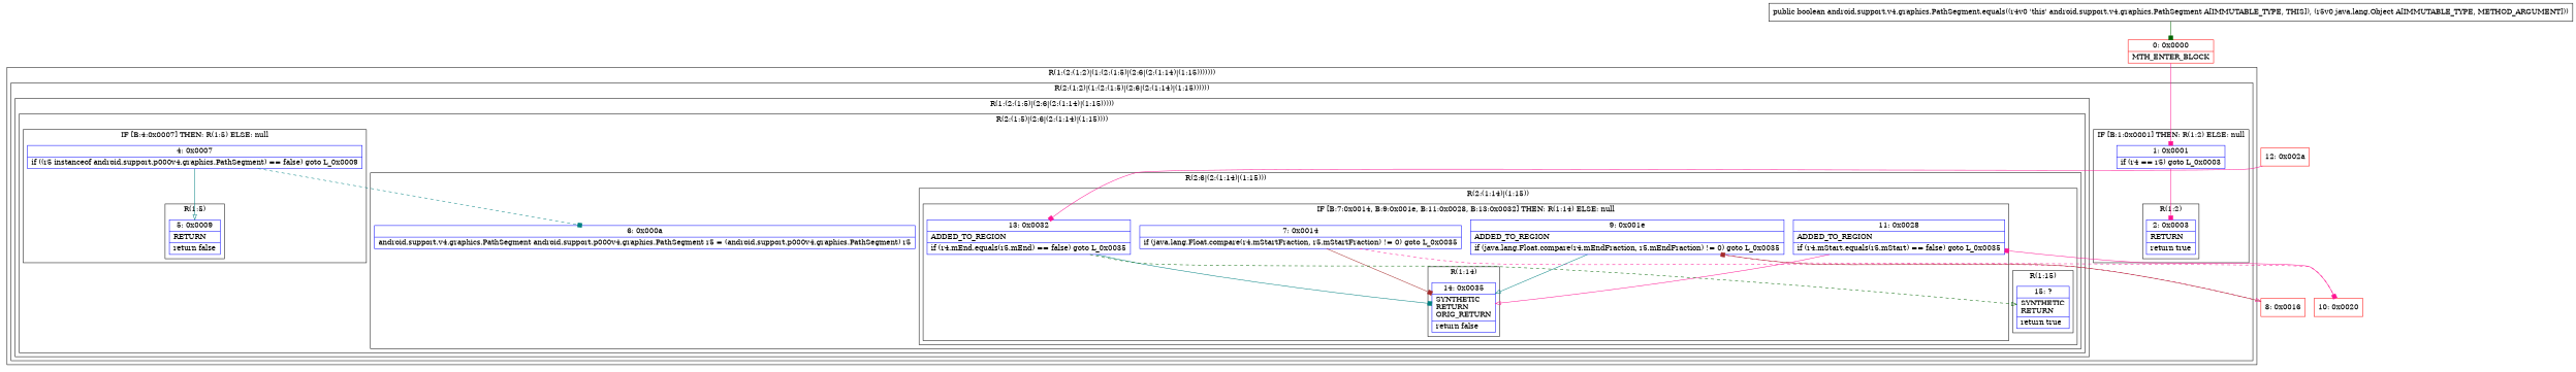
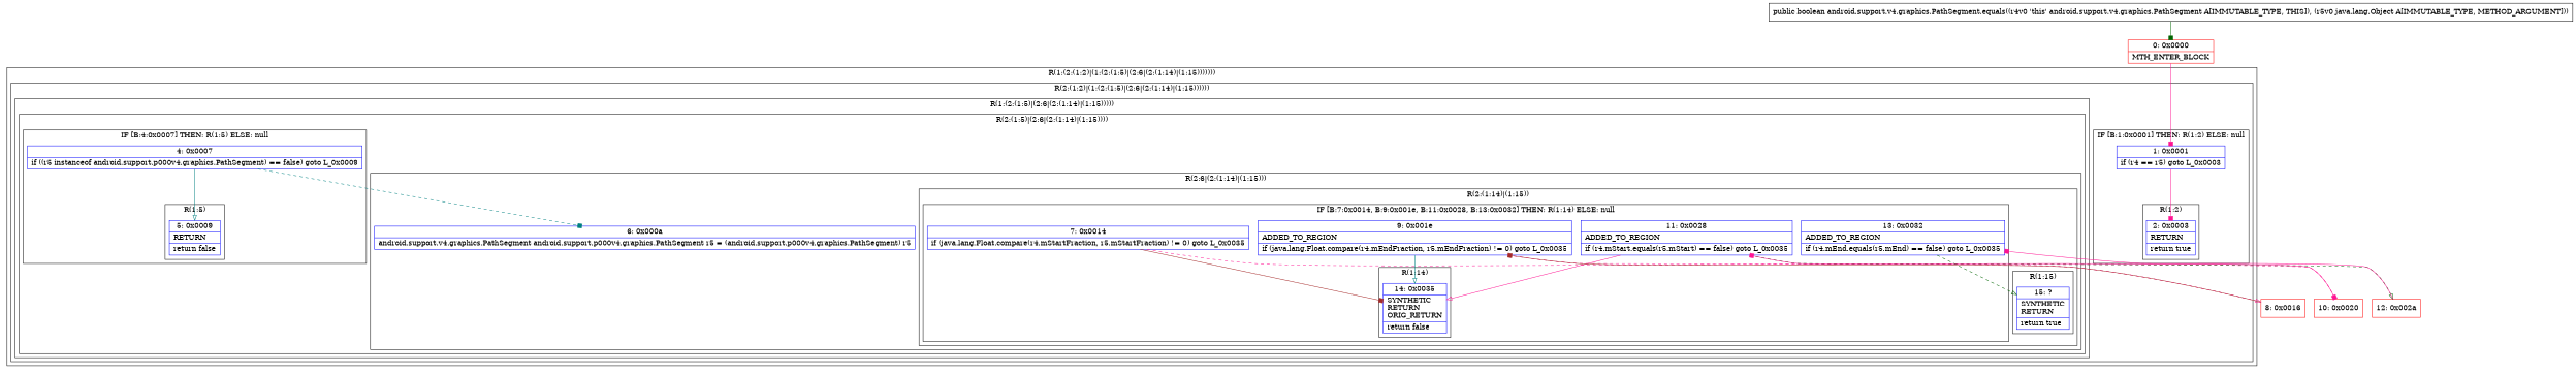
  digraph {
    node [color=blue shape=record]
    edge [arrowhead=box color=deeppink]
    n1 [label="{2\:\ 0x0003|RETURN\l|return true\l}"]
    n2 [label="{1\:\ 0x0001|if (r4 == r5) goto L_0x0003\l}"]
    n3 [label="{5\:\ 0x0009|RETURN\l|return false\l}"]
    n4 [label="{4\:\ 0x0007|if ((r5 instanceof android.support.p000v4.graphics.PathSegment) == false) goto L_0x0009\l}"]
    n5 [label="{14\:\ 0x0035|SYNTHETIC\lRETURN\lORIG_RETURN\l|return false\l}"]
    n6 [label="{7\:\ 0x0014|if (java.lang.Float.compare(r4.mStartFraction, r5.mStartFraction) != 0) goto L_0x0035\l}"]
    n7 [label="{9\:\ 0x001e|ADDED_TO_REGION\l|if (java.lang.Float.compare(r4.mEndFraction, r5.mEndFraction) != 0) goto L_0x0035\l}"]
    n8 [label="{11\:\ 0x0028|ADDED_TO_REGION\l|if (r4.mStart.equals(r5.mStart) == false) goto L_0x0035\l}"]
    n9 [label="{13\:\ 0x0032|ADDED_TO_REGION\l|if (r4.mEnd.equals(r5.mEnd) == false) goto L_0x0035\l}"]
    n10 [label="{15\:\ ?|SYNTHETIC\lRETURN\l|return true\l}"]
    n11 [label="{6\:\ 0x000a|android.support.v4.graphics.PathSegment android.support.p000v4.graphics.PathSegment r5 = (android.support.p000v4.graphics.PathSegment) r5\l}"]
    n12 [color=red label="{8\:\ 0x0016}"]
    n13 [color=red label="{10\:\ 0x0020}"]
    n14 [color=red label="{12\:\ 0x002a}"]
    n15 [color=red label="{0\:\ 0x0000|MTH_ENTER_BLOCK\l}"]
    n16 [label="{public boolean android.support.v4.graphics.PathSegment.equals((r4v0 'this' android.support.v4.graphics.PathSegment A[IMMUTABLE_TYPE, THIS]), (r5v0 java.lang.Object A[IMMUTABLE_TYPE, METHOD_ARGUMENT])) }" color=""]
    subgraph cluster_1 {
      label="R(1:(2:(1:2)|(1:(2:(1:5)|(2:6|(2:(1:14)|(1:15)))))))"
      subgraph cluster_2 {
        label="R(2:(1:2)|(1:(2:(1:5)|(2:6|(2:(1:14)|(1:15))))))"
        subgraph cluster_3 {
          label="IF [B:1:0x0001] THEN: R(1:2) ELSE: null"
          n2
          subgraph cluster_4 {
            label="R(1:2)"
            n1
          }
        }
        subgraph cluster_5 {
          label="R(1:(2:(1:5)|(2:6|(2:(1:14)|(1:15)))))"
          subgraph cluster_6 {
            label="R(2:(1:5)|(2:6|(2:(1:14)|(1:15))))"
            subgraph cluster_7 {
              label="IF [B:4:0x0007] THEN: R(1:5) ELSE: null"
              n4
              subgraph cluster_8 {
                label="R(1:5)"
                n3
              }
            }
            subgraph cluster_9 {
              label="R(2:6|(2:(1:14)|(1:15)))"
              n11
              subgraph cluster_10 {
                label="R(2:(1:14)|(1:15))"
                subgraph cluster_11 {
                  label="IF [B:7:0x0014, B:9:0x001e, B:11:0x0028, B:13:0x0032] THEN: R(1:14) ELSE: null"
                  n6
                  n7
                  n8
                  n9
                  subgraph cluster_12 {
                    label="R(1:14)"
                    n5
                  }
                }
                subgraph cluster_13 {
                  label="R(1:15)"
                  n10
                }
              }
            }
          }
        }
      }
    }
    n2 -> n1
    n4 -> n3 [arrowhead=onormal color=teal]
    n4 -> n11 [color=teal style=dashed]
    n6 -> n5 [color=brown]
    n6 -> n12 [arrowhead=onormal style=dashed]
    n7 -> n5 [arrowhead=onormal color=teal]
    n7 -> n13 [style=dashed]
    n8 -> n5 [arrowhead=onormal]
-   n9 -> n5 [color=teal]
+   n8 -> n14 [arrowhead=onormal color=darkgreen style=dashed]
    n9 -> n10 [arrowhead=onormal color=darkgreen style=dashed]
    n12 -> n7 [color=brown]
    n13 -> n8
    n14 -> n9
    n15 -> n2
    n16 -> n15 [color=darkgreen]
  }
